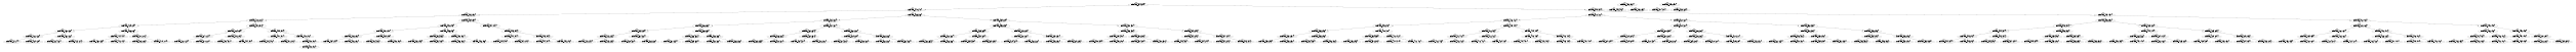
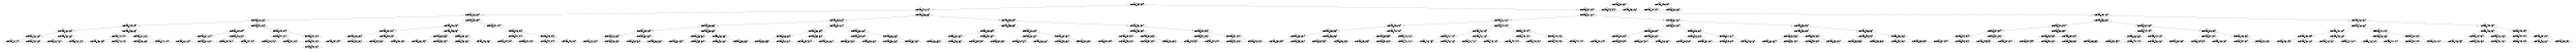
  digraph {
    n1 [label="Node{data=[3949, 3949]}"]
    n2 [label="Node{data=[3410, 3410]}"]
    n3 [label="Node{data=[5940, 5940]}"]
    n4 [label="Node{data=[2923, 2923]}"]
    n5 [label="Node{data=[3585, 3585]}"]
    n6 [label="Node{data=[5187, 5187]}"]
    n7 [label="Node{data=[7597, 7597]}"]
    n8 [label="Node{data=[2158, 2158]}"]
    n9 [label="Node{data=[2939, 2939]}"]
    n10 [label="Node{data=[3534, 3534]}"]
    n11 [label="Node{data=[3899, 3899]}"]
    n12 [label="Node{data=[1349, 1349]}"]
    n13 [label="Node{data=[2915, 2915]}"]
    n14 [label="Node{data=[2931, 2931]}"]
    n15 [label="Node{data=[2947, 2947]}"]
    n16 [label="Node{data=[1330, 1330]}"]
    n17 [label="Node{data=[2033, 2033]}"]
    n18 [label="Node{data=[2879, 2879]}"]
    n19 [label="Node{data=[2919, 2919]}"]
    n20 [label="Node{data=[1328, 1328]}"]
    n21 [label="Node{data=[1332, 1332]}"]
    n22 [label="Node{data=[1410, 1410]}"]
    n23 [label="Node{data=[2078, 2078]}"]
    n24 [label="Node{data=[841, 841]}"]
    n25 [label="Node{data=[1329, 1329]}"]
    n26 [label="Node{data=[1331, 1331]}"]
    n27 [label="Node{data=[1348, 1348]}"]
    n28 [label="Node{data=[1350, 1350]}"]
    n29 [label="Node{data=[1415, 1415]}"]
    n30 [label="Node{data=[2053, 2053]}"]
    n31 [label="Node{data=[2119, 2119]}"]
    n32 [label="Node{data=[2841, 2841]}"]
    n33 [label="Node{data=[2913, 2913]}"]
    n34 [label="Node{data=[2917, 2917]}"]
    n35 [label="Node{data=[2921, 2921]}"]
    n36 [label="Node{data=[2827, 2827]}"]
    n37 [label="Node{data=[2870, 2870]}"]
    n38 [label="Node{data=[2912, 2912]}"]
    n39 [label="Node{data=[2914, 2914]}"]
    n40 [label="Node{data=[2916, 2916]}"]
    n41 [label="Node{data=[2918, 2918]}"]
    n42 [label="Node{data=[2920, 2920]}"]
    n43 [label="Node{data=[2922, 2922]}"]
    n44 [label="Node{data=[2927, 2927]}"]
    n45 [label="Node{data=[2935, 2935]}"]
    n46 [label="Node{data=[2943, 2943]}"]
    n47 [label="Node{data=[2925, 2925]}"]
    n48 [label="Node{data=[2929, 2929]}"]
    n49 [label="Node{data=[2933, 2933]}"]
    n50 [label="Node{data=[2937, 2937]}"]
    n51 [label="Node{data=[2924, 2924]}"]
    n52 [label="Node{data=[2926, 2926]}"]
    n53 [label="Node{data=[2928, 2928]}"]
    n54 [label="Node{data=[2930, 2930]}"]
    n55 [label="Node{data=[2932, 2932]}"]
    n56 [label="Node{data=[2934, 2934]}"]
    n57 [label="Node{data=[2936, 2936]}"]
    n58 [label="Node{data=[2938, 2938]}"]
    n59 [label="Node{data=[2941, 2941]}"]
    n60 [label="Node{data=[2945, 2945]}"]
    n61 [label="Node{data=[2940, 2940]}"]
    n62 [label="Node{data=[2942, 2942]}"]
    n63 [label="Node{data=[2944, 2944]}"]
    n64 [label="Node{data=[2946, 2946]}"]
    n65 [label="Node{data=[2951, 2951]}"]
    n66 [label="Node{data=[2948, 2948]}"]
    n67 [label="Node{data=[2952, 2952]}"]
    n68 [label="Node{data=[2990, 2990]}"]
    n69 [label="Node{data=[2977, 2977]}"]
    n70 [label="Node{data=[3392, 3392]}"]
    n71 [label="Node{data=[3526, 3526]}"]
    n72 [label="Node{data=[3577, 3577]}"]
    n73 [label="Node{data=[3593, 3593]}"]
    n74 [label="Node{data=[3907, 3907]}"]
    n75 [label="Node{data=[3489, 3489]}"]
    n76 [label="Node{data=[3530, 3530]}"]
    n77 [label="Node{data=[3573, 3573]}"]
    n78 [label="Node{data=[3581, 3581]}"]
    n79 [label="Node{data=[3436, 3436]}"]
    n80 [label="Node{data=[3524, 3524]}"]
    n81 [label="Node{data=[3528, 3528]}"]
    n82 [label="Node{data=[3532, 3532]}"]
    n83 [label="Node{data=[3422, 3422]}"]
    n84 [label="Node{data=[3453, 3453]}"]
    n85 [label="Node{data=[3520, 3520]}"]
    n86 [label="Node{data=[3525, 3525]}"]
    n87 [label="Node{data=[3527, 3527]}"]
    n88 [label="Node{data=[3529, 3529]}"]
    n89 [label="Node{data=[3531, 3531]}"]
    n90 [label="Node{data=[3533, 3533]}"]
    n91 [label="Node{data=[3536, 3536]}"]
    n92 [label="Node{data=[3575, 3575]}"]
    n93 [label="Node{data=[3579, 3579]}"]
    n94 [label="Node{data=[3583, 3583]}"]
    n95 [label="Node{data=[3535, 3535]}"]
    n96 [label="Node{data=[3572, 3572]}"]
    n97 [label="Node{data=[3574, 3574]}"]
    n98 [label="Node{data=[3576, 3576]}"]
    n99 [label="Node{data=[3578, 3578]}"]
    n100 [label="Node{data=[3580, 3580]}"]
    n101 [label="Node{data=[3582, 3582]}"]
    n102 [label="Node{data=[3584, 3584]}"]
    n103 [label="Node{data=[3589, 3589]}"]
    n104 [label="Node{data=[3842, 3842]}"]
    n105 [label="Node{data=[3903, 3903]}"]
    n106 [label="Node{data=[3945, 3945]}"]
    n107 [label="Node{data=[3587, 3587]}"]
    n108 [label="Node{data=[3591, 3591]}"]
    n109 [label="Node{data=[3801, 3801]}"]
    n110 [label="Node{data=[3897, 3897]}"]
    n111 [label="Node{data=[3586, 3586]}"]
    n112 [label="Node{data=[3588, 3588]}"]
    n113 [label="Node{data=[3590, 3590]}"]
    n114 [label="Node{data=[3592, 3592]}"]
    n115 [label="Node{data=[3640, 3640]}"]
    n116 [label="Node{data=[3826, 3826]}"]
    n117 [label="Node{data=[3896, 3896]}"]
    n118 [label="Node{data=[3898, 3898]}"]
    n119 [label="Node{data=[3901, 3901]}"]
    n120 [label="Node{data=[3905, 3905]}"]
    n121 [label="Node{data=[3943, 3943]}"]
    n122 [label="Node{data=[3947, 3947]}"]
    n123 [label="Node{data=[3900, 3900]}"]
    n124 [label="Node{data=[3902, 3902]}"]
    n125 [label="Node{data=[3904, 3904]}"]
    n126 [label="Node{data=[3906, 3906]}"]
    n127 [label="Node{data=[3942, 3942]}"]
    n128 [label="Node{data=[3944, 3944]}"]
    n129 [label="Node{data=[3946, 3946]}"]
    n130 [label="Node{data=[3948, 3948]}"]
    n131 [label="Node{data=[4182, 4182]}"]
    n132 [label="Node{data=[5807, 5807]}"]
    n133 [label="Node{data=[5956, 5956]}"]
    n134 [label="Node{data=[7982, 7982]}"]
    n135 [label="Node{data=[3957, 3957]}"]
    n136 [label="Node{data=[4190, 4190]}"]
    n137 [label="Node{data=[5204, 5204]}"]
    n138 [label="Node{data=[5932, 5932]}"]
    n139 [label="Node{data=[3953, 3953]}"]
    n140 [label="Node{data=[4007, 4007]}"]
    n141 [label="Node{data=[4186, 4186]}"]
    n142 [label="Node{data=[4194, 4194]}"]
    n143 [label="Node{data=[3951, 3951]}"]
    n144 [label="Node{data=[3955, 3955]}"]
    n145 [label="Node{data=[3959, 3959]}"]
    n146 [label="Node{data=[4180, 4180]}"]
    n147 [label="Node{data=[3950, 3950]}"]
    n148 [label="Node{data=[3952, 3952]}"]
    n149 [label="Node{data=[3954, 3954]}"]
    n150 [label="Node{data=[3956, 3956]}"]
    n151 [label="Node{data=[3958, 3958]}"]
    n152 [label="Node{data=[3975, 3975]}"]
-   n153 [label="Node{data=[4179, 4179]}"]
    n154 [label="Node{data=[4181, 4181]}"]
    n155 [label="Node{data=[4184, 4184]}"]
    n156 [label="Node{data=[4188, 4188]}"]
    n157 [label="Node{data=[4192, 4192]}"]
    n158 [label="Node{data=[4196, 4196]}"]
    n159 [label="Node{data=[4183, 4183]}"]
    n160 [label="Node{data=[4185, 4185]}"]
    n161 [label="Node{data=[4187, 4187]}"]
    n162 [label="Node{data=[4189, 4189]}"]
    n163 [label="Node{data=[4191, 4191]}"]
    n164 [label="Node{data=[4193, 4193]}"]
    n165 [label="Node{data=[4195, 4195]}"]
    n166 [label="Node{data=[4197, 4197]}"]
    n167 [label="Node{data=[5200, 5200]}"]
    n168 [label="Node{data=[5208, 5208]}"]
    n169 [label="Node{data=[5928, 5928]}"]
    n170 [label="Node{data=[5936, 5936]}"]
    n171 [label="Node{data=[5198, 5198]}"]
    n172 [label="Node{data=[5202, 5202]}"]
    n173 [label="Node{data=[5206, 5206]}"]
    n174 [label="Node{data=[5217, 5217]}"]
    n175 [label="Node{data=[5197, 5197]}"]
    n176 [label="Node{data=[5199, 5199]}"]
    n177 [label="Node{data=[5201, 5201]}"]
    n178 [label="Node{data=[5203, 5203]}"]
    n179 [label="Node{data=[5205, 5205]}"]
    n180 [label="Node{data=[5207, 5207]}"]
    n181 [label="Node{data=[5209, 5209]}"]
    n182 [label="Node{data=[5468, 5468]}"]
    n183 [label="Node{data=[5926, 5926]}"]
    n184 [label="Node{data=[5930, 5930]}"]
    n185 [label="Node{data=[5934, 5934]}"]
    n186 [label="Node{data=[5938, 5938]}"]
    n187 [label="Node{data=[5867, 5867]}"]
    n188 [label="Node{data=[5927, 5927]}"]
    n189 [label="Node{data=[5929, 5929]}"]
    n190 [label="Node{data=[5931, 5931]}"]
    n191 [label="Node{data=[5933, 5933]}"]
    n192 [label="Node{data=[5935, 5935]}"]
    n193 [label="Node{data=[5937, 5937]}"]
    n194 [label="Node{data=[5939, 5939]}"]
    n195 [label="Node{data=[5948, 5948]}"]
    n196 [label="Node{data=[7589, 7589]}"]
    n197 [label="Node{data=[7605, 7605]}"]
    n198 [label="Node{data=[7990, 7990]}"]
    n199 [label="Node{data=[5944, 5944]}"]
    n200 [label="Node{data=[5952, 5952]}"]
    n201 [label="Node{data=[7494, 7494]}"]
    n202 [label="Node{data=[7593, 7593]}"]
    n203 [label="Node{data=[5942, 5942]}"]
    n204 [label="Node{data=[5946, 5946]}"]
    n205 [label="Node{data=[5950, 5950]}"]
    n206 [label="Node{data=[5954, 5954]}"]
    n207 [label="Node{data=[5941, 5941]}"]
    n208 [label="Node{data=[5943, 5943]}"]
    n209 [label="Node{data=[5945, 5945]}"]
    n210 [label="Node{data=[5947, 5947]}"]
    n211 [label="Node{data=[5949, 5949]}"]
    n212 [label="Node{data=[5951, 5951]}"]
    n213 [label="Node{data=[5953, 5953]}"]
    n214 [label="Node{data=[5955, 5955]}"]
    n215 [label="Node{data=[6638, 6638]}"]
    n216 [label="Node{data=[7540, 7540]}"]
    n217 [label="Node{data=[7591, 7591]}"]
    n218 [label="Node{data=[7595, 7595]}"]
    n219 [label="Node{data=[5957, 5957]}"]
    n220 [label="Node{data=[7491, 7491]}"]
    n221 [label="Node{data=[7532, 7532]}"]
    n222 [label="Node{data=[7559, 7559]}"]
    n223 [label="Node{data=[7590, 7590]}"]
    n224 [label="Node{data=[7592, 7592]}"]
    n225 [label="Node{data=[7594, 7594]}"]
    n226 [label="Node{data=[7596, 7596]}"]
    n227 [label="Node{data=[7601, 7601]}"]
    n228 [label="Node{data=[7978, 7978]}"]
    n229 [label="Node{data=[7986, 7986]}"]
    n230 [label="Node{data=[7992, 7992]}"]
    n231 [label="Node{data=[7599, 7599]}"]
    n232 [label="Node{data=[7603, 7603]}"]
    n233 [label="Node{data=[7655, 7655]}"]
    n234 [label="Node{data=[7980, 7980]}"]
    n235 [label="Node{data=[7598, 7598]}"]
    n236 [label="Node{data=[7600, 7600]}"]
    n237 [label="Node{data=[7602, 7602]}"]
    n238 [label="Node{data=[7604, 7604]}"]
    n239 [label="Node{data=[7606, 7606]}"]
    n240 [label="Node{data=[7977, 7977]}"]
    n241 [label="Node{data=[7979, 7979]}"]
    n242 [label="Node{data=[7981, 7981]}"]
    n243 [label="Node{data=[7984, 7984]}"]
    n244 [label="Node{data=[7988, 7988]}"]
    n245 [label="Node{data=[7991, 7991]}"]
    n246 [label="Node{data=[8907, 8907]}"]
    n247 [label="Node{data=[7983, 7983]}"]
    n248 [label="Node{data=[7985, 7985]}"]
    n249 [label="Node{data=[7987, 7987]}"]
    n250 [label="Node{data=[7989, 7989]}"]
    n251 [label="Node{data=[8578, 8578]}"]
    n252 [label="Node{data=[8998, 8998]}"]
    n1 -> n2
    n1 -> n3
    n2 -> n4
    n2 -> n5
    n3 -> n6
    n3 -> n7
    n4 -> n8
    n4 -> n9
    n5 -> n10
    n5 -> n11
    n6 -> n131
    n6 -> n132
    n7 -> n133
    n7 -> n134
    n8 -> n12
    n8 -> n13
    n9 -> n14
    n9 -> n15
    n10 -> n71
    n10 -> n72
    n11 -> n73
    n11 -> n74
    n12 -> n16
    n12 -> n17
    n13 -> n18
    n13 -> n19
    n14 -> n44
    n14 -> n45
    n15 -> n46
    n16 -> n20
    n16 -> n21
    n17 -> n22
    n17 -> n23
    n18 -> n32
    n18 -> n33
    n19 -> n34
    n19 -> n35
    n20 -> n24
    n20 -> n25
    n21 -> n26
    n21 -> n27
    n22 -> n28
    n22 -> n29
    n23 -> n30
    n23 -> n31
    n32 -> n36
    n32 -> n37
    n33 -> n38
    n33 -> n39
    n34 -> n40
    n34 -> n41
    n35 -> n42
    n42 -> n43
    n44 -> n47
    n44 -> n48
    n45 -> n49
    n45 -> n50
    n46 -> n59
    n46 -> n60
    n47 -> n51
    n47 -> n52
    n48 -> n53
    n48 -> n54
    n49 -> n55
    n49 -> n56
    n50 -> n57
    n50 -> n58
    n59 -> n61
    n59 -> n62
    n60 -> n63
    n60 -> n64
    n65 -> n66
    n65 -> n67
    n68 -> n69
    n68 -> n70
    n71 -> n75
    n71 -> n76
    n72 -> n77
    n72 -> n78
    n73 -> n103
    n73 -> n104
    n74 -> n105
    n74 -> n106
    n75 -> n79
    n75 -> n80
    n76 -> n81
    n76 -> n82
    n77 -> n91
    n77 -> n92
    n78 -> n93
    n78 -> n94
    n79 -> n83
    n79 -> n84
    n80 -> n85
    n80 -> n86
    n81 -> n87
    n81 -> n88
    n82 -> n89
    n82 -> n90
    n91 -> n95
    n91 -> n96
    n92 -> n97
    n92 -> n98
    n93 -> n99
    n93 -> n100
    n94 -> n101
    n94 -> n102
    n103 -> n107
    n103 -> n108
    n104 -> n109
    n104 -> n110
    n105 -> n119
    n105 -> n120
    n106 -> n121
    n106 -> n122
    n107 -> n111
    n107 -> n112
    n108 -> n113
    n108 -> n114
    n109 -> n115
    n109 -> n116
    n110 -> n117
    n110 -> n118
    n119 -> n123
    n119 -> n124
    n120 -> n125
    n120 -> n126
    n121 -> n127
    n121 -> n128
    n122 -> n129
    n122 -> n130
    n131 -> n135
    n131 -> n136
    n132 -> n137
    n132 -> n138
    n133 -> n195
    n133 -> n196
    n134 -> n197
    n134 -> n198
    n135 -> n139
    n135 -> n140
    n136 -> n141
    n136 -> n142
    n137 -> n167
    n137 -> n168
    n138 -> n169
    n138 -> n170
    n139 -> n143
    n139 -> n144
    n140 -> n145
    n140 -> n146
    n141 -> n155
    n141 -> n156
    n142 -> n157
    n142 -> n158
    n143 -> n147
    n143 -> n148
    n144 -> n149
    n144 -> n150
    n145 -> n151
    n145 -> n152
-   n146 -> n153
    n146 -> n154
    n155 -> n159
    n155 -> n160
    n156 -> n161
    n156 -> n162
    n157 -> n163
    n157 -> n164
    n158 -> n165
    n158 -> n166
    n167 -> n171
    n167 -> n172
    n168 -> n173
    n168 -> n174
    n169 -> n183
    n169 -> n184
    n170 -> n185
    n170 -> n186
    n171 -> n175
    n171 -> n176
    n172 -> n177
    n172 -> n178
    n173 -> n179
    n173 -> n180
    n174 -> n181
    n174 -> n182
    n183 -> n187
    n183 -> n188
    n184 -> n189
    n184 -> n190
    n185 -> n191
    n185 -> n192
    n186 -> n193
    n186 -> n194
    n195 -> n199
    n195 -> n200
    n196 -> n201
    n196 -> n202
    n197 -> n227
    n197 -> n228
    n198 -> n229
    n198 -> n230
    n199 -> n203
    n199 -> n204
    n200 -> n205
    n200 -> n206
    n201 -> n215
    n201 -> n216
    n202 -> n217
    n202 -> n218
    n203 -> n207
    n203 -> n208
    n204 -> n209
    n204 -> n210
    n205 -> n211
    n205 -> n212
    n206 -> n213
    n206 -> n214
    n215 -> n219
    n215 -> n220
    n216 -> n221
    n216 -> n222
    n217 -> n223
    n217 -> n224
    n218 -> n225
    n218 -> n226
    n227 -> n231
    n227 -> n232
    n228 -> n233
    n228 -> n234
    n229 -> n243
    n229 -> n244
    n230 -> n245
    n230 -> n246
    n231 -> n235
    n231 -> n236
    n232 -> n237
    n232 -> n238
    n233 -> n239
    n233 -> n240
    n234 -> n241
    n234 -> n242
    n243 -> n247
    n243 -> n248
    n244 -> n249
    n244 -> n250
    n246 -> n251
    n246 -> n252
  }
